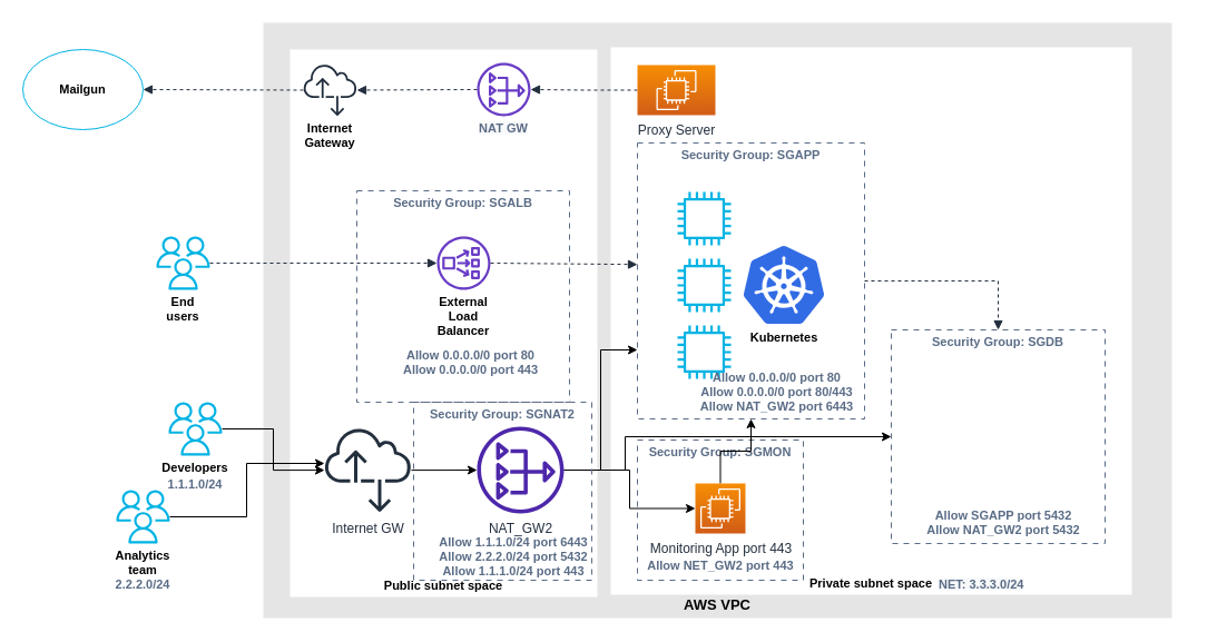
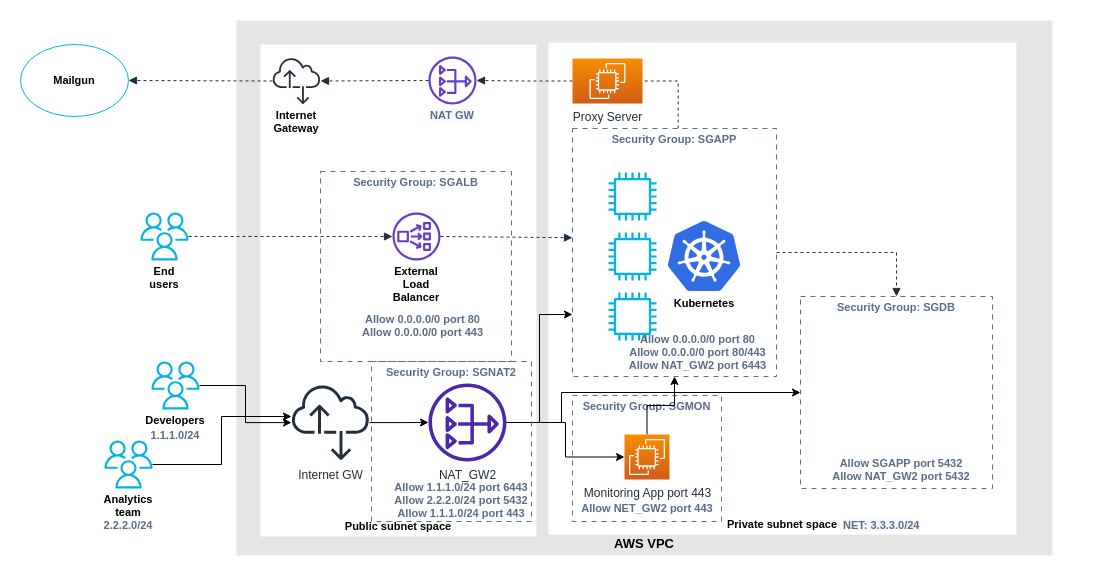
  <mxCell id="0" />
  <mxCell id="1" parent="0" />
  <mxCell id="2" value="AWS VPC" style="html=1;whiteSpace=wrap;fontSize=13;fontColor=#000000;fontStyle=1;spacing=3;verticalAlign=bottom;strokeOpacity=0;fillOpacity=100;fillColor=#e5e5e5;dashed=1;" parent="1" vertex="1"><mxGeometry x="236" y="20" width="816" height="535" as="geometry" /></mxCell>
  <mxCell id="3" value="Private subnet space" style="html=1;whiteSpace=wrap;fontSize=11;fontColor=#000000;fontStyle=1;spacing=3;verticalAlign=bottom;strokeOpacity=0;fillOpacity=100;fillColor=#ffffff;dashed=1;" parent="1" vertex="1"><mxGeometry x="548" y="42" width="468" height="492" as="geometry" /></mxCell>
  <mxCell id="4" value="Security Group:  SGMON" style="html=1;whiteSpace=wrap;verticalAlign=top;align=center;fillColor=none;fillOpacity=100;dashed=1;dashPattern=5 5;strokeColor=#5A6C86;fontColor=#5A6C86;fontSize=11;fontStyle=1;spacing=0;strokeOpacity=100;" vertex="1" parent="1"><mxGeometry x="572" y="395" width="149" height="126" as="geometry" /></mxCell>
  <mxCell id="5" value="Security Group: SGAPP" style="html=1;whiteSpace=wrap;verticalAlign=top;align=center;fillColor=none;fillOpacity=100;dashed=1;dashPattern=5 5;strokeColor=#5A6C86;fontColor=#5A6C86;fontSize=11;fontStyle=1;spacing=0;strokeOpacity=100;" parent="1" vertex="1"><mxGeometry x="572" y="128" width="204" height="248" as="geometry" /></mxCell>
  <mxCell id="6" value="Kubernetes" style="html=1;whiteSpace=wrap;aspect=fixed;html=1;align=center;image;image=img/lib/mscae/Kubernetes.svg;fontSize=11;fontStyle=1;spacing=0;strokeColor=#232f3e;strokeOpacity=100;fillColor=#326ce5;dashed=1;" parent="1" vertex="1"><mxGeometry x="668" y="220" width="72" height="72" as="geometry" /></mxCell>
  <mxCell id="7" value="" style="html=1;whiteSpace=wrap;shape=mxgraph.aws4.instance2;labelPosition=center;verticalLabelPosition=bottom;align=center;verticalAlign=top;strokeColor=none;fontSize=11;spacing=0;strokeOpacity=100;fillOpacity=100;fillColor=#02b3e4;dashed=1;" parent="1" vertex="1"><mxGeometry x="608" y="292" width="48" height="48" as="geometry" /></mxCell>
  <mxCell id="8" value="" style="html=1;whiteSpace=wrap;shape=mxgraph.aws4.instance2;labelPosition=center;verticalLabelPosition=bottom;align=center;verticalAlign=top;strokeColor=none;fontSize=11;spacing=0;strokeOpacity=100;fillOpacity=100;fillColor=#02b3e4;dashed=1;" parent="1" vertex="1"><mxGeometry x="608" y="232" width="48" height="48" as="geometry" /></mxCell>
  <mxCell id="9" value="" style="html=1;whiteSpace=wrap;shape=mxgraph.aws4.instance2;labelPosition=center;verticalLabelPosition=bottom;align=center;verticalAlign=top;strokeColor=none;fontSize=11;spacing=0;strokeOpacity=100;fillOpacity=100;fillColor=#02b3e4;dashed=1;" parent="1" vertex="1"><mxGeometry x="608" y="172" width="48" height="48" as="geometry" /></mxCell>
  <mxCell id="10" value="Security Group: SGDB" style="html=1;whiteSpace=wrap;verticalAlign=top;align=center;fillColor=none;fillOpacity=100;dashed=1;dashPattern=5 5;strokeColor=#5A6C86;fontColor=#5A6C86;fontSize=11;fontStyle=1;spacing=0;strokeOpacity=100;" parent="1" vertex="1"><mxGeometry x="800" y="296" width="192" height="192" as="geometry" /></mxCell>
  <mxCell id="11" value="End users" style="html=1;whiteSpace=wrap;shape=mxgraph.aws4.users;labelPosition=center;verticalLabelPosition=bottom;align=center;verticalAlign=top;strokeColor=none;fontSize=11;fontColor=#000000;fontStyle=1;spacing=0;strokeOpacity=100;fillOpacity=100;fillColor=#02b3e4;dashed=1;" parent="1" vertex="1"><mxGeometry x="140" y="212" width="48" height="48" as="geometry" /></mxCell>
  <mxCell id="12" value="Public subnet space" style="html=1;whiteSpace=wrap;fontSize=11;fontColor=#000000;fontStyle=1;spacing=3;verticalAlign=bottom;strokeOpacity=0;fillOpacity=100;fillColor=#ffffff;dashed=1;" parent="1" vertex="1"><mxGeometry x="260" y="44" width="276" height="492" as="geometry" /></mxCell>
  <mxCell id="13" value="Security Group:  SGALB" style="html=1;whiteSpace=wrap;verticalAlign=top;align=center;fillColor=none;fillOpacity=100;dashed=1;dashPattern=5 5;strokeColor=#5A6C86;fontColor=#5A6C86;fontSize=11;fontStyle=1;spacing=0;strokeOpacity=100;" parent="1" vertex="1"><mxGeometry x="320" y="171" width="191" height="190" as="geometry" /></mxCell>
  <mxCell id="14" value="External Load Balancer" style="html=1;whiteSpace=wrap;shape=mxgraph.aws4.network_load_balancer;labelPosition=center;verticalLabelPosition=bottom;align=center;verticalAlign=top;strokeColor=none;fontSize=11;fontColor=#000000;fontStyle=1;spacing=0;strokeOpacity=100;fillColor=#693cc5;dashed=1;" parent="1" vertex="1"><mxGeometry x="392" y="212" width="48" height="48" as="geometry" /></mxCell>
  <mxCell id="15" value="" style="html=1;jettySize=18;fontSize=11;strokeColor=#232f3e;strokeOpacity=100;dashed=1;rounded=1;arcSize=0;startArrow=none;;endArrow=block;endFill=1;;exitX=1;exitY=0.5;exitPerimeter=1;entryX=-0.003;entryY=0.44;entryPerimeter=1;" parent="1" source="14" target="5" edge="1"><mxGeometry width="100" height="100" relative="1" as="geometry" /></mxCell>
  <mxCell id="16" style="edgeStyle=orthogonalEdgeStyle;rounded=0;orthogonalLoop=1;jettySize=auto;html=1;endArrow=classic;endFill=1;startArrow=none;" edge="1" parent="1" source="42" target="37"><mxGeometry relative="1" as="geometry" /></mxCell>
  <mxCell id="17" style="edgeStyle=orthogonalEdgeStyle;rounded=0;orthogonalLoop=1;jettySize=auto;html=1;endArrow=classic;endFill=1;" edge="1" parent="1" source="18" target="42"><mxGeometry relative="1" as="geometry" /></mxCell>
  <mxCell id="18" value="Developers" style="html=1;whiteSpace=wrap;shape=mxgraph.aws4.users;labelPosition=center;verticalLabelPosition=bottom;align=center;verticalAlign=top;strokeColor=none;fontSize=11;fontColor=#000000;fontStyle=1;spacing=0;strokeOpacity=100;fillOpacity=100;fillColor=#02b3e4;dashed=1;" parent="1" vertex="1"><mxGeometry x="151" y="361" width="48" height="48" as="geometry" /></mxCell>
  <mxCell id="19" style="edgeStyle=orthogonalEdgeStyle;rounded=0;orthogonalLoop=1;jettySize=auto;html=1;entryX=0;entryY=0.5;entryDx=0;entryDy=0;startArrow=none;" edge="1" parent="1" source="37" target="10"><mxGeometry relative="1" as="geometry"><Array as="points"><mxPoint x="561" y="422" /><mxPoint x="561" y="392" /></Array></mxGeometry></mxCell>
  <mxCell id="20" value="Analytics team" style="html=1;whiteSpace=wrap;shape=mxgraph.aws4.users;labelPosition=center;verticalLabelPosition=bottom;align=center;verticalAlign=top;strokeColor=none;fontSize=11;fontColor=#000000;fontStyle=1;spacing=0;strokeOpacity=100;fillOpacity=100;fillColor=#02b3e4;dashed=1;" parent="1" vertex="1"><mxGeometry x="104" y="440" width="48" height="48" as="geometry" /></mxCell>
  <mxCell id="21" value="" style="html=1;jettySize=18;fontSize=11;strokeColor=#232f3e;strokeOpacity=100;dashed=1;rounded=1;arcSize=0;startArrow=none;;endArrow=block;endFill=1;;exitX=1;exitY=0.5;exitPerimeter=1;entryX=0;entryY=0.5;entryPerimeter=1;" parent="1" source="11" target="14" edge="1"><mxGeometry width="100" height="100" relative="1" as="geometry" /></mxCell>
  <mxCell id="22" value="&lt;span style=&quot;color: rgb(90, 108, 134); font-family: Helvetica; font-size: 11px; font-style: normal; font-variant-ligatures: normal; font-variant-caps: normal; font-weight: 700; letter-spacing: normal; orphans: 2; text-align: center; text-indent: 0px; text-transform: none; widows: 2; word-spacing: 0px; -webkit-text-stroke-width: 0px; background-color: rgb(248, 249, 250); text-decoration-thickness: initial; text-decoration-style: initial; text-decoration-color: initial; float: none; display: inline !important;&quot;&gt;NAT GW&lt;br&gt;&lt;/span&gt;" style="html=1;whiteSpace=wrap;shape=mxgraph.aws4.nat_gateway;labelPosition=center;verticalLabelPosition=bottom;align=center;verticalAlign=top;strokeColor=none;fontSize=11;fontColor=#000000;fontStyle=1;spacing=0;strokeOpacity=100;fillColor=#693cc5;dashed=1;" parent="1" vertex="1"><mxGeometry x="428" y="56" width="48" height="48" as="geometry" /></mxCell>
  <mxCell id="23" value="" style="html=1;jettySize=18;fontSize=11;strokeColor=#232f3e;strokeOpacity=100;dashed=1;rounded=1;arcSize=0;edgeStyle=orthogonalEdgeStyle;startArrow=none;;endArrow=block;endFill=1;;exitX=0;exitY=0.5;exitPerimeter=0;entryX=1;entryY=0.5;entryPerimeter=1;exitDx=0;exitDy=0;" parent="1" source="44" target="22" edge="1"><mxGeometry width="100" height="100" relative="1" as="geometry" /></mxCell>
  <mxCell id="24" value=" Internet Gateway" style="html=1;whiteSpace=wrap;shape=mxgraph.aws4.internet_alt2;labelPosition=center;verticalLabelPosition=bottom;align=center;verticalAlign=top;strokeColor=none;fontSize=11;fontColor=#000000;fontStyle=1;spacing=0;strokeOpacity=100;fillColor=#232f3e;dashed=1;" parent="1" vertex="1"><mxGeometry x="272" y="57" width="48" height="47" as="geometry" /></mxCell>
  <mxCell id="25" value="Mailgun" style="html=1;whiteSpace=wrap;ellipse;fontSize=11;fontColor=#000000;fontStyle=1;spacing=3;strokeColor=#02b3e4;strokeOpacity=100;fillOpacity=0;fillColor=#000000;" parent="1" vertex="1"><mxGeometry x="20" y="44" width="108" height="72" as="geometry" /></mxCell>
  <mxCell id="26" value="" style="html=1;jettySize=18;fontSize=11;strokeColor=#232f3e;strokeOpacity=100;dashed=1;rounded=1;arcSize=0;startArrow=none;;endArrow=block;endFill=1;;exitX=0;exitY=0.5;exitPerimeter=1;entryX=0.996;entryY=0.5;entryPerimeter=1;" parent="1" source="22" target="24" edge="1"><mxGeometry width="100" height="100" relative="1" as="geometry" /></mxCell>
  <mxCell id="27" value="" style="html=1;jettySize=18;fontSize=11;strokeColor=#232f3e;strokeOpacity=100;dashed=1;rounded=1;arcSize=0;startArrow=none;;endArrow=block;endFill=1;;exitX=0.004;exitY=0.5;exitPerimeter=1;entryX=1.006;entryY=0.5;entryPerimeter=1;" parent="1" source="24" target="25" edge="1"><mxGeometry width="100" height="100" relative="1" as="geometry" /></mxCell>
  <mxCell id="28" value="Allow 0.0.0.0/0 port 80&#10;Allow 0.0.0.0/0 port 443" style="html=1;whiteSpace=wrap;;fontSize=11;fontColor=#5a6c86;fontStyle=1;spacing=3;verticalAlign=top;strokeColor=none;fillOpacity=0;fillColor=#ffffff;strokeWidth=0;" parent="1" vertex="1"><mxGeometry x="354" y="305" width="137" height="32" as="geometry" /></mxCell>
  <mxCell id="29" value="Allow 0.0.0.0/0 port 80&lt;br&gt;Allow 0.0.0.0/0 port 80/443&lt;br&gt;Allow NAT_GW2 port 6443" style="html=1;whiteSpace=wrap;;fontSize=11;fontColor=#5a6c86;fontStyle=1;spacing=3;verticalAlign=top;strokeColor=none;fillOpacity=0;fillColor=#ffffff;strokeWidth=0;" parent="1" vertex="1"><mxGeometry x="619" y="325" width="157" height="58" as="geometry" /></mxCell>
  <mxCell id="30" value="" style="html=1;whiteSpace=wrap;;fontSize=11;fontColor=#5a6c86;fontStyle=1;spacing=3;verticalAlign=top;strokeColor=none;fillOpacity=0;fillColor=#ffffff;strokeWidth=0;" parent="1" vertex="1"><mxGeometry x="781" y="451" width="240" height="30" as="geometry" /></mxCell>
  <mxCell id="31" value="" style="html=1;jettySize=18;fontSize=11;strokeColor=#232f3e;strokeOpacity=100;dashed=1;rounded=1;arcSize=0;edgeStyle=orthogonalEdgeStyle;startArrow=none;;endArrow=block;endFill=1;;exitX=1.003;exitY=0.5;exitPerimeter=1;entryX=0.5;entryY=-0.003;entryPerimeter=1;" parent="1" source="5" target="10" edge="1"><mxGeometry width="100" height="100" relative="1" as="geometry" /></mxCell>
  <mxCell id="32" value="1.1.1.0/24" style="html=1;whiteSpace=wrap;;fontSize=11;fontColor=#5a6c86;fontStyle=1;spacing=3;verticalAlign=top;strokeColor=none;fillOpacity=0;fillColor=#ffffff;strokeWidth=0;" vertex="1" parent="1"><mxGeometry x="105" y="421" width="140" height="30" as="geometry" /></mxCell>
  <mxCell id="33" value="2.2.2.0/24" style="html=1;whiteSpace=wrap;;fontSize=11;fontColor=#5a6c86;fontStyle=1;spacing=3;verticalAlign=top;strokeColor=none;fillOpacity=0;fillColor=#ffffff;strokeWidth=0;" vertex="1" parent="1"><mxGeometry x="58" y="511" width="140" height="30" as="geometry" /></mxCell>
  <mxCell id="34" value="&lt;span style=&quot;color: rgb(90, 108, 134); font-family: Helvetica; font-size: 11px; font-style: normal; font-variant-ligatures: normal; font-variant-caps: normal; font-weight: 700; letter-spacing: normal; orphans: 2; text-align: center; text-indent: 0px; text-transform: none; widows: 2; word-spacing: 0px; -webkit-text-stroke-width: 0px; background-color: rgb(248, 249, 250); text-decoration-thickness: initial; text-decoration-style: initial; text-decoration-color: initial; float: none; display: inline !important;&quot;&gt;NET: 3.3.3.0/24&lt;/span&gt;" style="text;whiteSpace=wrap;html=1;" vertex="1" parent="1"><mxGeometry x="841" y="511" width="230" height="30" as="geometry" /></mxCell>
  <mxCell id="35" style="edgeStyle=orthogonalEdgeStyle;rounded=0;orthogonalLoop=1;jettySize=auto;html=1;entryX=0;entryY=0.75;entryDx=0;entryDy=0;endArrow=classic;endFill=1;" edge="1" parent="1" source="37" target="5"><mxGeometry relative="1" as="geometry" /></mxCell>
  <mxCell id="36" style="edgeStyle=orthogonalEdgeStyle;rounded=0;orthogonalLoop=1;jettySize=auto;html=1;endArrow=classic;endFill=1;" edge="1" parent="1" source="37" target="47"><mxGeometry relative="1" as="geometry" /></mxCell>
  <mxCell id="37" value="NAT_GW2" style="sketch=0;outlineConnect=0;fontColor=#232F3E;gradientColor=none;fillColor=#4D27AA;strokeColor=none;dashed=0;verticalLabelPosition=bottom;verticalAlign=top;align=center;html=1;fontSize=12;fontStyle=0;aspect=fixed;pointerEvents=1;shape=mxgraph.aws4.nat_gateway;" vertex="1" parent="1"><mxGeometry x="428" y="383" width="78" height="78" as="geometry" /></mxCell>
  <mxCell id="38" value="" style="edgeStyle=orthogonalEdgeStyle;rounded=0;orthogonalLoop=1;jettySize=auto;html=1;endArrow=classic;endFill=1;" edge="1" parent="1" source="20" target="42"><mxGeometry relative="1" as="geometry"><mxPoint x="152" y="464" as="sourcePoint" /><mxPoint x="800" y="440" as="targetPoint" /><Array as="points"><mxPoint x="221" y="464" /><mxPoint x="221" y="416" /></Array></mxGeometry></mxCell>
  <mxCell id="39" value="" style="html=1;whiteSpace=wrap;;fontSize=11;fontColor=#5a6c86;fontStyle=1;spacing=3;verticalAlign=top;strokeColor=none;fillOpacity=0;fillColor=#ffffff;strokeWidth=0;" vertex="1" parent="1"><mxGeometry x="351" y="501" width="240" height="30" as="geometry" /></mxCell>
  <mxCell id="40" value="Security Group:  SGNAT2" style="html=1;whiteSpace=wrap;verticalAlign=top;align=center;fillColor=none;fillOpacity=100;dashed=1;dashPattern=5 5;strokeColor=#5A6C86;fontColor=#5A6C86;fontSize=11;fontStyle=1;spacing=0;strokeOpacity=100;" vertex="1" parent="1"><mxGeometry x="371" y="361" width="160" height="160" as="geometry" /></mxCell>
  <mxCell id="41" value="Allow 1.1.1.0/24 port 6443&lt;br&gt;Allow 2.2.2.0/24 port 5432&lt;br&gt;Allow 1.1.1.0/24 port 443" style="html=1;whiteSpace=wrap;;fontSize=11;fontColor=#5a6c86;fontStyle=1;spacing=3;verticalAlign=top;strokeColor=none;fillOpacity=0;fillColor=#ffffff;strokeWidth=0;" vertex="1" parent="1"><mxGeometry x="341" y="473" width="240" height="40" as="geometry" /></mxCell>
  <mxCell id="42" value="Internet GW" style="sketch=0;outlineConnect=0;fontColor=#232F3E;gradientColor=none;fillColor=#232F3D;strokeColor=none;dashed=0;verticalLabelPosition=bottom;verticalAlign=top;align=center;html=1;fontSize=12;fontStyle=0;aspect=fixed;pointerEvents=1;shape=mxgraph.aws4.internet_alt2;" vertex="1" parent="1"><mxGeometry x="291" y="383" width="78" height="78" as="geometry" /></mxCell>
  <mxCell id="43" value="Allow SGAPP port 5432&lt;br&gt;Allow NAT_GW2 port 5432" style="html=1;whiteSpace=wrap;;fontSize=11;fontColor=#5a6c86;fontStyle=1;spacing=3;verticalAlign=top;strokeColor=none;fillOpacity=0;fillColor=#ffffff;strokeWidth=0;" vertex="1" parent="1"><mxGeometry x="781" y="449" width="240" height="30" as="geometry" /></mxCell>
  <mxCell id="44" value="Proxy Server" style="sketch=0;points=[[0,0,0],[0.25,0,0],[0.5,0,0],[0.75,0,0],[1,0,0],[0,1,0],[0.25,1,0],[0.5,1,0],[0.75,1,0],[1,1,0],[0,0.25,0],[0,0.5,0],[0,0.75,0],[1,0.25,0],[1,0.5,0],[1,0.75,0]];outlineConnect=0;fontColor=#232F3E;gradientColor=#F78E04;gradientDirection=north;fillColor=#D05C17;strokeColor=#ffffff;dashed=0;verticalLabelPosition=bottom;verticalAlign=top;align=center;html=1;fontSize=12;fontStyle=0;aspect=fixed;shape=mxgraph.aws4.resourceIcon;resIcon=mxgraph.aws4.ec2;" vertex="1" parent="1"><mxGeometry x="572" y="58" width="70" height="45" as="geometry" /></mxCell>
+ <mxCell id="45" value="" style="html=1;jettySize=18;fontSize=11;strokeColor=#232f3e;strokeOpacity=100;dashed=1;rounded=1;arcSize=0;edgeStyle=orthogonalEdgeStyle;startArrow=none;;endArrow=none;endFill=1;;exitX=0.518;exitY=-0.002;exitPerimeter=1;entryX=1;entryY=0.5;entryPerimeter=1;" edge="1" parent="1" source="5" target="44"><mxGeometry width="100" height="100" relative="1" as="geometry"><mxPoint x="677.752" y="128" as="sourcePoint" /><mxPoint x="476" y="80" as="targetPoint" /></mxGeometry></mxCell>
  <mxCell id="46" style="edgeStyle=orthogonalEdgeStyle;rounded=0;orthogonalLoop=1;jettySize=auto;html=1;endArrow=classic;endFill=1;" edge="1" parent="1" source="47" target="5"><mxGeometry relative="1" as="geometry" /></mxCell>
  <mxCell id="47" value="Monitoring App port 443" style="sketch=0;points=[[0,0,0],[0.25,0,0],[0.5,0,0],[0.75,0,0],[1,0,0],[0,1,0],[0.25,1,0],[0.5,1,0],[0.75,1,0],[1,1,0],[0,0.25,0],[0,0.5,0],[0,0.75,0],[1,0.25,0],[1,0.5,0],[1,0.75,0]];outlineConnect=0;fontColor=#232F3E;gradientColor=#F78E04;gradientDirection=north;fillColor=#D05C17;strokeColor=#ffffff;dashed=0;verticalLabelPosition=bottom;verticalAlign=top;align=center;html=1;fontSize=12;fontStyle=0;aspect=fixed;shape=mxgraph.aws4.resourceIcon;resIcon=mxgraph.aws4.ec2;" vertex="1" parent="1"><mxGeometry x="624" y="434" width="45" height="45" as="geometry" /></mxCell>
  <mxCell id="48" value="Allow NET_GW2 port 443" style="html=1;whiteSpace=wrap;;fontSize=11;fontColor=#5a6c86;fontStyle=1;spacing=3;verticalAlign=top;strokeColor=none;fillOpacity=0;fillColor=#ffffff;strokeWidth=0;" vertex="1" parent="1"><mxGeometry x="526.5" y="494" width="240" height="40" as="geometry" /></mxCell>
